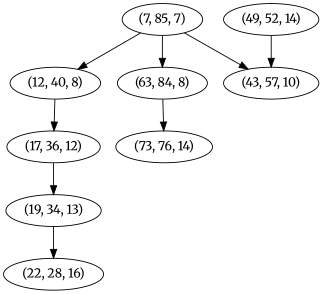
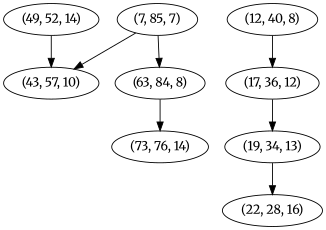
  digraph {
    fontname=Merriweather
    node [fontname=Merriweather]
    edge [fontname=Merriweather]
    "(7, 85, 7)"
    "(12, 40, 8)"
    "(43, 57, 10)"
    "(63, 84, 8)"
    "(17, 36, 12)"
    "(73, 76, 14)"
    "(19, 34, 13)"
    "(22, 28, 16)"
    "(49, 52, 14)"
-   "(7, 85, 7)" -> "(12, 40, 8)"
    "(7, 85, 7)" -> "(43, 57, 10)"
    "(7, 85, 7)" -> "(63, 84, 8)"
    "(12, 40, 8)" -> "(17, 36, 12)"
    "(63, 84, 8)" -> "(73, 76, 14)"
    "(17, 36, 12)" -> "(19, 34, 13)"
    "(19, 34, 13)" -> "(22, 28, 16)"
    "(49, 52, 14)" -> "(43, 57, 10)"
  }
